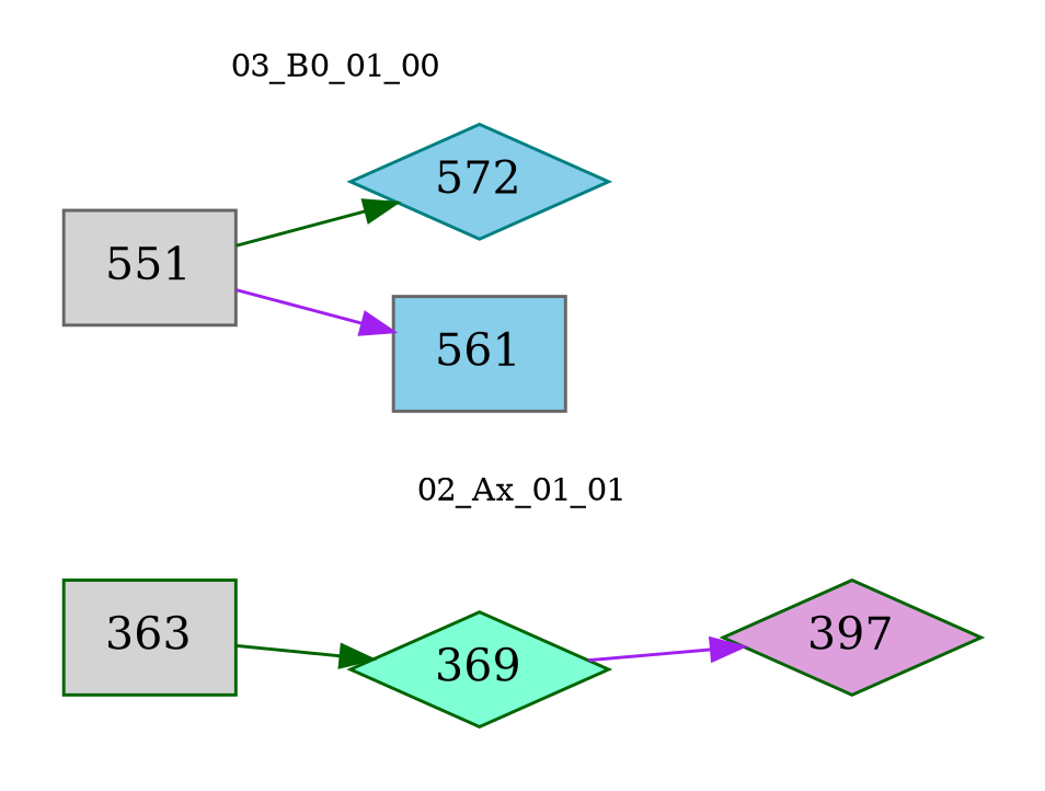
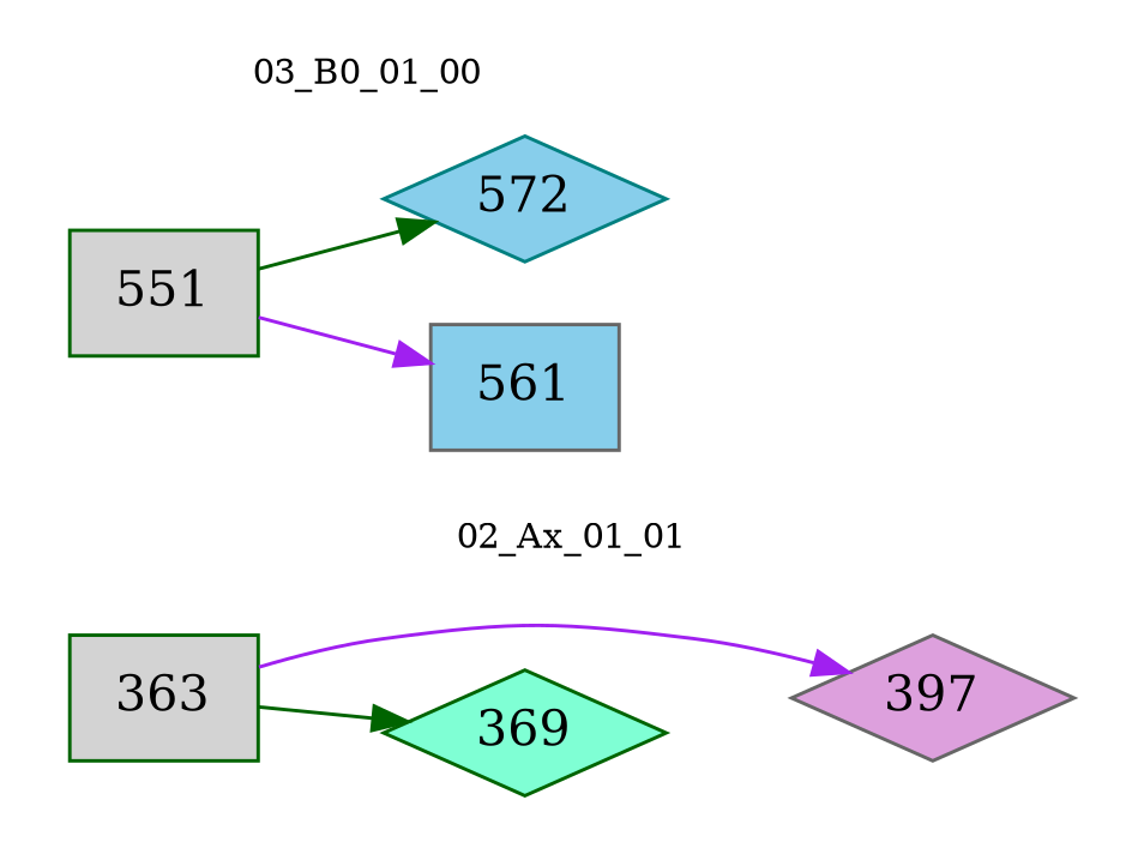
  digraph {
    rankdir=LR
    node [color=darkgreen fillcolor=lightgrey shape=box style=filled]
    edge [color=darkgreen]
    n1 [label=363]
    n2 [fillcolor=aquamarine label=369 shape=diamond]
-   n3 [fillcolor=plum label=397 shape=diamond]
-   n4 [color=gray40 label=551]
+   n3 [color=gray40 fillcolor=plum label=397 shape=diamond]
+   n4 [label=551]
    n5 [color=gray40 fillcolor=skyblue label=561]
    n6 [color=teal fillcolor=skyblue label=572 shape=diamond]
    subgraph cluster_1 {
      color=white
      fontsize=10
      label="02_Ax_01_01"
      n1
      n2
      n3
    }
    subgraph cluster_2 {
      color=white
      fontsize=10
      label="03_B0_01_00"
      n4
      n5
      n6
    }
    n1 -> n2
-   n2 -> n3 [color=purple]
+   n1 -> n3 [color=purple]
    n4 -> n5 [color=purple]
    n4 -> n6
  }
